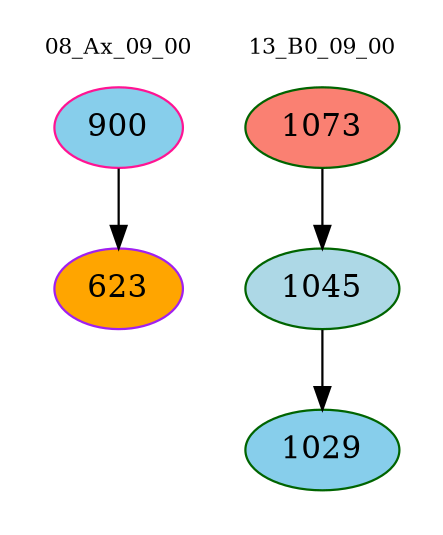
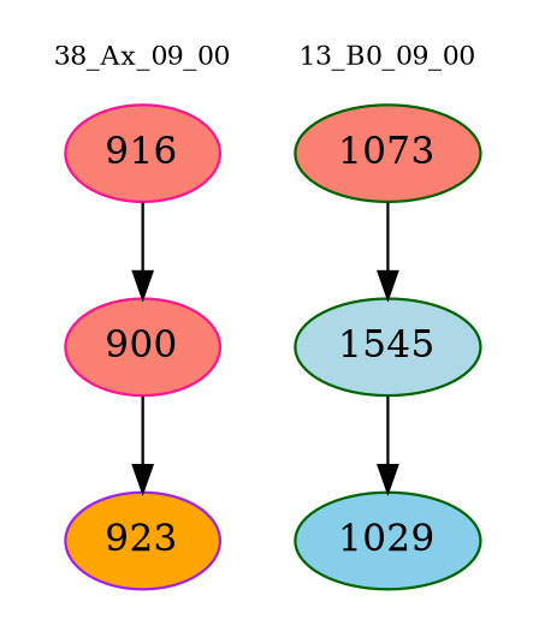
  digraph {
    node [color=darkgreen fillcolor=salmon style=filled]
    edge [color=black]
-   n2 [color=deeppink fillcolor=skyblue label=900]
-   n3 [color=purple fillcolor=orange label=623]
+   n1 [color=deeppink label=916]
+   n2 [color=deeppink label=900]
+   n3 [color=purple fillcolor=orange label=923]
    n4 [label=1073]
-   n5 [fillcolor=lightblue label=1045]
+   n5 [fillcolor=lightblue label=1545]
    n6 [fillcolor=skyblue label=1029]
    subgraph cluster_1 {
      color=white
      fontsize=10
-     label="08_Ax_09_00"
+     label="38_Ax_09_00"
+     n1
      n2
      n3
    }
    subgraph cluster_2 {
      color=white
      fontsize=10
      label="13_B0_09_00"
      n4
      n5
      n6
    }
+   n1 -> n2
    n2 -> n3
    n4 -> n5
    n5 -> n6
  }
